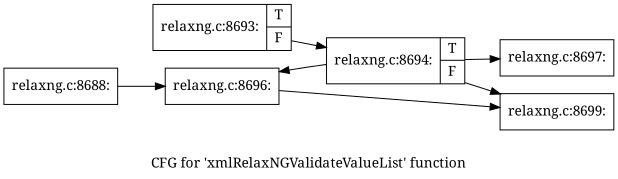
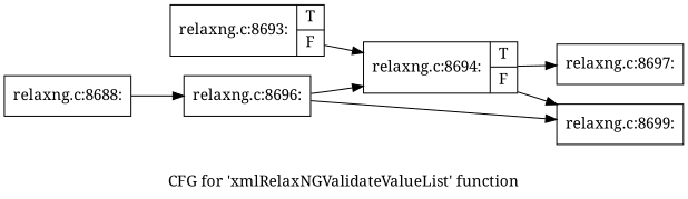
  digraph {
    fontname="Noto Serif"
    label="CFG for 'xmlRelaxNGValidateValueList' function"
    rankdir=LR
    node [fontname="Noto Serif" shape=record]
    edge [fontname="Noto Serif"]
    n1 [label="{relaxng.c:8688:}"]
    n2 [label="{relaxng.c:8696:}"]
    n3 [label="{relaxng.c:8693:|{<s0>T|<s1>F}}"]
    n4 [label="{relaxng.c:8694:|{<s0>T|<s1>F}}"]
    n5 [label="{relaxng.c:8699:}"]
    n6 [label="{relaxng.c:8697:}"]
    n1 -> n2
    n2 -> n5
    n3 -> n4
-   n4 -> n2
+   n2 -> n4
    n4 -> n5
    n4 -> n6
  }
